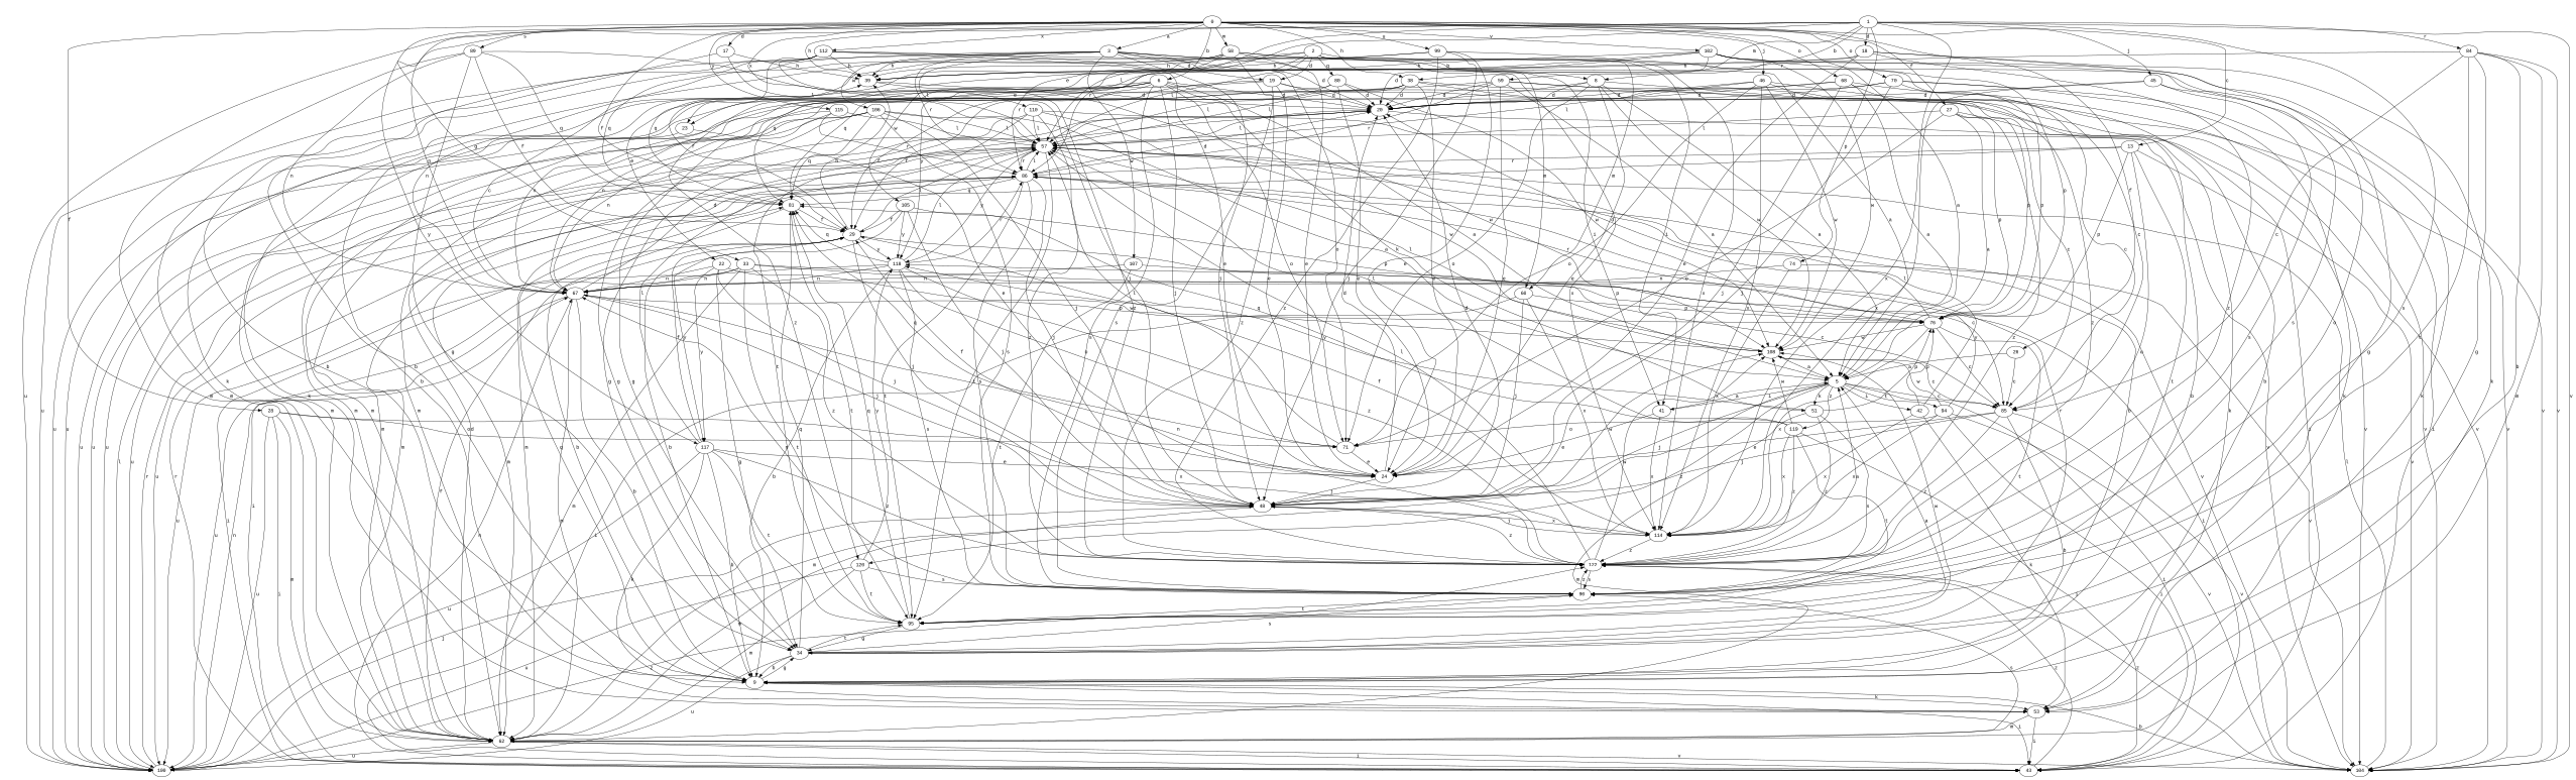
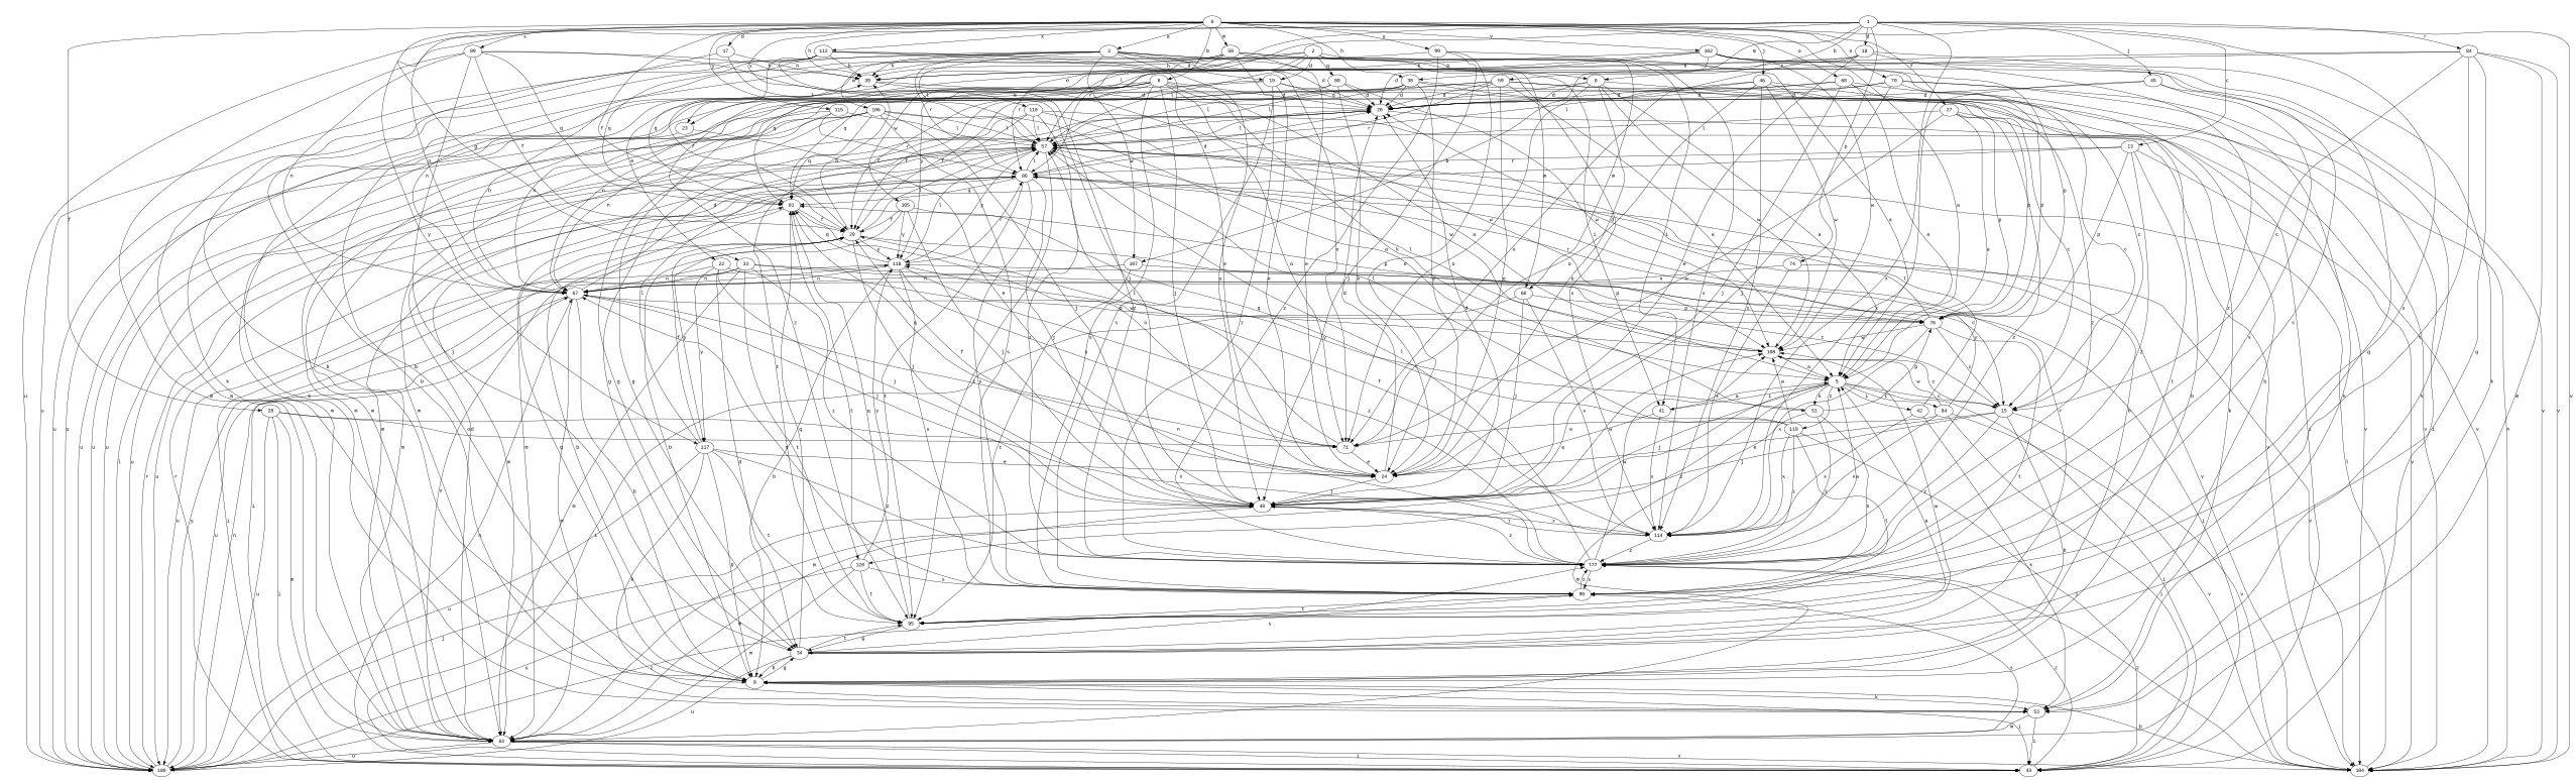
  strict digraph {
    fontname="Liberation Mono"
    node [fontname="Liberation Mono"]
    edge [fontname="Liberation Mono"]
    0
    3
    5
    6
    17
-   26
    27
    28
    29
    33
    38
    39
    45
    46
    58
    68
    70
    89
    99
    102
    110
    112
    115
    117
    57
    86
    100
    19
    41
    60
    9
    20
    48
    71
    106
    107
-   15 [label=85]
+   15
    42
    43
    51
    62
    94
    119
    120
    90
    23
    53
    76
    122
    114
    118
    67
    95
    104
    24
    108
    81
    34
    1
    8
    13
    18
    59
    74
    84
    2
    22
    80
    105
    0 -> 3 [label=a]
    0 -> 5 [label=a]
    0 -> 6 [label=b]
    0 -> 17 [label=d]
-   0 -> 26 [label=f]
    0 -> 27 [label=f]
    0 -> 28 [label=f]
    0 -> 29 [label=f]
    0 -> 33 [label=g]
    0 -> 38 [label=h]
    0 -> 39 [label=h]
    0 -> 45 [label=j]
    0 -> 46 [label=j]
    0 -> 58 [label=m]
    0 -> 68 [label=o]
    0 -> 70 [label=o]
    0 -> 89 [label=s]
    0 -> 99 [label=u]
    0 -> 102 [label=v]
    0 -> 110 [label=x]
    0 -> 112 [label=x]
    0 -> 115 [label=y]
    0 -> 117 [label=y]
    3 -> 39 [label=h]
    3 -> 57 [label=l]
    3 -> 86 [label=r]
    3 -> 100 [label=u]
    3 -> 19 [label=d]
    3 -> 41 [label=i]
    3 -> 60 [label=m]
    3 -> 9 [label=b]
    3 -> 20 [label=d]
-   3 -> 48 [label=j]
+   3 -> 48 [label=u]
    3 -> 71 [label=o]
    3 -> 106 [label=w]
    3 -> 107 [label=w]
    5 -> 41 [label=i]
    5 -> 48 [label=j]
    5 -> 15 [label=c]
    5 -> 42 [label=i]
    5 -> 43 [label=i]
    5 -> 51 [label=k]
    5 -> 62 [label=m]
    5 -> 94 [label=t]
    5 -> 119 [label=z]
    5 -> 120 [label=z]
    6 -> 5 [label=a]
    6 -> 29 [label=f]
    6 -> 9 [label=b]
    6 -> 20 [label=d]
    6 -> 48 [label=j]
    6 -> 71 [label=o]
    6 -> 51 [label=k]
    6 -> 120 [label=z]
    6 -> 90 [label=s]
    6 -> 23 [label=e]
    6 -> 53 [label=k]
    17 -> 39 [label=h]
    17 -> 57 [label=l]
    17 -> 9 [label=b]
-   26 -> 5 [label=a]
-   26 -> 15 [label=c]
    27 -> 5 [label=a]
    27 -> 57 [label=l]
    27 -> 9 [label=b]
    27 -> 71 [label=o]
    27 -> 76 [label=p]
    27 -> 122 [label=z]
    28 -> 100 [label=u]
    28 -> 71 [label=o]
    28 -> 43 [label=i]
    28 -> 62 [label=m]
    28 -> 114 [label=x]
    29 -> 39 [label=h]
    29 -> 117 [label=y]
    29 -> 57 [label=l]
    29 -> 48 [label=j]
    29 -> 15 [label=c]
    29 -> 43 [label=i]
    29 -> 118 [label=y]
    33 -> 15 [label=c]
    33 -> 43 [label=i]
    33 -> 62 [label=m]
    33 -> 76 [label=p]
    33 -> 122 [label=z]
    33 -> 67 [label=n]
    33 -> 95 [label=t]
    38 -> 57 [label=l]
    38 -> 100 [label=u]
    38 -> 20 [label=d]
    38 -> 43 [label=i]
    38 -> 62 [label=m]
    38 -> 104 [label=v]
    38 -> 24 [label=e]
    39 -> 20 [label=d]
    39 -> 108 [label=w]
    45 -> 20 [label=d]
    45 -> 90 [label=s]
    45 -> 53 [label=k]
    45 -> 114 [label=x]
    46 -> 57 [label=l]
    46 -> 9 [label=b]
    46 -> 20 [label=d]
    46 -> 71 [label=o]
    46 -> 122 [label=z]
    46 -> 114 [label=x]
    46 -> 108 [label=w]
    58 -> 5 [label=a]
    58 -> 39 [label=h]
    58 -> 86 [label=r]
    58 -> 15 [label=c]
    58 -> 90 [label=s]
    58 -> 67 [label=n]
    58 -> 24 [label=e]
    58 -> 81 [label=q]
    68 -> 5 [label=a]
    68 -> 100 [label=u]
    68 -> 20 [label=d]
    68 -> 48 [label=j]
    68 -> 15 [label=c]
    68 -> 104 [label=v]
    70 -> 20 [label=d]
    70 -> 48 [label=j]
    70 -> 43 [label=i]
    70 -> 53 [label=k]
    70 -> 76 [label=p]
    70 -> 67 [label=n]
    89 -> 29 [label=f]
    89 -> 48 [label=j]
    89 -> 62 [label=m]
    89 -> 67 [label=n]
    89 -> 81 [label=q]
-   89 -> 34 [label=g]
-   99 -> 39 [label=h]
+   89 -> 34 [label=j]
+   89 -> 39 [label=h]
    99 -> 48 [label=j]
    99 -> 53 [label=k]
    99 -> 122 [label=z]
    99 -> 114 [label=x]
    99 -> 24 [label=e]
    102 -> 39 [label=h]
    102 -> 20 [label=d]
    102 -> 90 [label=s]
    102 -> 76 [label=p]
    102 -> 118 [label=y]
    102 -> 108 [label=w]
    102 -> 81 [label=q]
    102 -> 34 [label=g]
    110 -> 57 [label=l]
    110 -> 122 [label=z]
    110 -> 95 [label=t]
    110 -> 104 [label=v]
    110 -> 108 [label=w]
    110 -> 34 [label=g]
    112 -> 29 [label=f]
    112 -> 39 [label=h]
    112 -> 62 [label=m]
    112 -> 122 [label=z]
    112 -> 114 [label=x]
    112 -> 104 [label=v]
    112 -> 24 [label=e]
    112 -> 81 [label=q]
    115 -> 57 [label=l]
    115 -> 86 [label=r]
    115 -> 100 [label=u]
    115 -> 34 [label=g]
    117 -> 29 [label=f]
    117 -> 57 [label=l]
    117 -> 100 [label=u]
    117 -> 9 [label=b]
    117 -> 53 [label=k]
    117 -> 122 [label=z]
    117 -> 95 [label=t]
    117 -> 24 [label=e]
-   57 -> 86 [label=r]
    57 -> 100 [label=u]
    57 -> 9 [label=b]
    57 -> 62 [label=m]
    57 -> 118 [label=y]
    57 -> 95 [label=t]
    86 -> 57 [label=l]
    86 -> 100 [label=u]
    86 -> 20 [label=d]
    86 -> 48 [label=j]
    86 -> 62 [label=m]
    86 -> 90 [label=s]
    86 -> 95 [label=t]
    86 -> 104 [label=v]
    86 -> 81 [label=q]
    100 -> 57 [label=l]
    100 -> 86 [label=r]
    100 -> 48 [label=j]
    100 -> 122 [label=z]
+   100 -> 118 [label=y]
    100 -> 67 [label=n]
    19 -> 29 [label=f]
    19 -> 20 [label=d]
    19 -> 62 [label=m]
    19 -> 122 [label=z]
    19 -> 104 [label=v]
    19 -> 24 [label=e]
    41 -> 5 [label=a]
    41 -> 114 [label=x]
    41 -> 24 [label=e]
    60 -> 48 [label=j]
    60 -> 43 [label=i]
    60 -> 76 [label=p]
    60 -> 114 [label=x]
    9 -> 43 [label=i]
    9 -> 53 [label=k]
    9 -> 81 [label=q]
    9 -> 34 [label=g]
    20 -> 57 [label=l]
    20 -> 62 [label=m]
    20 -> 53 [label=k]
    48 -> 20 [label=d]
    48 -> 62 [label=m]
    48 -> 122 [label=z]
    48 -> 114 [label=x]
    48 -> 108 [label=w]
    71 -> 57 [label=l]
    71 -> 24 [label=e]
    71 -> 81 [label=q]
    106 -> 5 [label=a]
    106 -> 57 [label=l]
    106 -> 100 [label=u]
    106 -> 48 [label=j]
    106 -> 90 [label=s]
    106 -> 67 [label=n]
    106 -> 81 [label=q]
    106 -> 34 [label=g]
    107 -> 43 [label=i]
    107 -> 67 [label=n]
    107 -> 95 [label=t]
    15 -> 9 [label=b]
    15 -> 48 [label=j]
    15 -> 122 [label=z]
    15 -> 104 [label=v]
    15 -> 24 [label=e]
    42 -> 57 [label=l]
    42 -> 53 [label=k]
-   42 -> 76 [label=p]
    42 -> 114 [label=x]
    43 -> 86 [label=r]
    43 -> 122 [label=z]
    43 -> 67 [label=n]
    51 -> 62 [label=m]
    51 -> 90 [label=s]
    51 -> 76 [label=p]
    51 -> 122 [label=z]
    51 -> 118 [label=y]
    62 -> 29 [label=f]
    62 -> 100 [label=u]
    62 -> 20 [label=d]
    62 -> 43 [label=i]
    62 -> 90 [label=s]
    62 -> 104 [label=v]
    94 -> 71 [label=o]
    94 -> 43 [label=i]
    94 -> 114 [label=x]
    94 -> 118 [label=y]
    94 -> 104 [label=v]
    94 -> 108 [label=w]
    119 -> 57 [label=l]
    119 -> 43 [label=i]
    119 -> 122 [label=z]
    119 -> 114 [label=x]
    119 -> 95 [label=t]
    119 -> 108 [label=w]
    119 -> 81 [label=q]
    120 -> 100 [label=u]
    120 -> 62 [label=m]
    120 -> 90 [label=s]
    120 -> 118 [label=y]
    120 -> 95 [label=t]
    90 -> 122 [label=z]
    90 -> 67 [label=n]
    90 -> 95 [label=t]
    23 -> 100 [label=u]
    23 -> 24 [label=e]
    53 -> 43 [label=i]
    53 -> 62 [label=m]
    76 -> 86 [label=r]
    76 -> 20 [label=d]
    76 -> 15 [label=c]
    76 -> 114 [label=x]
    76 -> 95 [label=t]
    76 -> 108 [label=w]
    122 -> 5 [label=a]
    122 -> 57 [label=l]
    122 -> 90 [label=s]
    122 -> 67 [label=n]
    122 -> 108 [label=w]
    114 -> 29 [label=f]
    114 -> 48 [label=j]
    114 -> 122 [label=z]
    118 -> 57 [label=l]
    118 -> 86 [label=r]
    118 -> 100 [label=u]
    118 -> 9 [label=b]
    118 -> 71 [label=o]
    118 -> 90 [label=s]
    118 -> 122 [label=z]
    118 -> 67 [label=n]
    118 -> 81 [label=q]
-   67 -> 39 [label=c]
+   67 -> 39 [label=h]
    67 -> 100 [label=u]
    67 -> 9 [label=b]
    67 -> 20 [label=d]
    67 -> 48 [label=j]
    67 -> 62 [label=m]
    67 -> 76 [label=p]
    95 -> 81 [label=q]
    95 -> 34 [label=g]
    104 -> 57 [label=l]
    104 -> 9 [label=b]
    104 -> 122 [label=z]
    24 -> 29 [label=f]
    24 -> 20 [label=d]
    24 -> 48 [label=j]
    108 -> 5 [label=a]
    108 -> 57 [label=l]
    108 -> 15 [label=c]
    81 -> 29 [label=f]
    81 -> 9 [label=b]
+   81 -> 71 [label=o]
    81 -> 95 [label=t]
    34 -> 5 [label=a]
    34 -> 86 [label=r]
    34 -> 100 [label=u]
    34 -> 9 [label=b]
    34 -> 90 [label=s]
    34 -> 95 [label=t]
    34 -> 108 [label=w]
    34 -> 81 [label=q]
    1 -> 57 [label=l]
    1 -> 86 [label=r]
    1 -> 100 [label=u]
    1 -> 90 [label=s]
    1 -> 114 [label=x]
    1 -> 67 [label=n]
    1 -> 104 [label=v]
    1 -> 8 [label=b]
    1 -> 13 [label=c]
    1 -> 18 [label=d]
    1 -> 59 [label=m]
    1 -> 74 [label=p]
    1 -> 84 [label=r]
    8 -> 5 [label=a]
    8 -> 20 [label=d]
    8 -> 71 [label=o]
    8 -> 15 [label=c]
    8 -> 62 [label=m]
    8 -> 24 [label=e]
    8 -> 108 [label=w]
    13 -> 86 [label=r]
    13 -> 62 [label=m]
    13 -> 76 [label=p]
-   13 -> 122 [label=u]
+   13 -> 122 [label=z]
    13 -> 95 [label=t]
    13 -> 104 [label=v]
    18 -> 39 [label=h]
-   18 -> 90 [label=o]
+   18 -> 71 [label=o]
    18 -> 53 [label=k]
    18 -> 122 [label=z]
    18 -> 24 [label=e]
    18 -> 81 [label=q]
    59 -> 5 [label=a]
+   59 -> 29 [label=f]
    59 -> 86 [label=r]
    59 -> 20 [label=d]
    59 -> 62 [label=m]
    59 -> 76 [label=p]
-   59 -> 104 [label=v]
+   59 -> 104 [label=n]
    59 -> 24 [label=e]
    74 -> 114 [label=x]
    74 -> 67 [label=n]
    74 -> 104 [label=v]
    84 -> 38 [label=r]
-   84 -> 9 [label=b]
+   84 -> 107 [label=b]
    84 -> 15 [label=c]
    84 -> 62 [label=m]
    84 -> 95 [label=t]
    84 -> 104 [label=v]
    84 -> 34 [label=g]
    2 -> 57 [label=l]
    2 -> 19 [label=d]
    2 -> 41 [label=i]
    2 -> 60 [label=m]
    2 -> 23 [label=e]
    2 -> 8 [label=b]
    2 -> 22 [label=e]
    2 -> 80 [label=q]
    2 -> 105 [label=w]
    22 -> 117 [label=y]
    22 -> 48 [label=j]
    22 -> 67 [label=n]
    22 -> 108 [label=w]
-   22 -> 34 [label=g]
+   22 -> 34 [label=d]
    80 -> 57 [label=l]
    80 -> 20 [label=d]
    80 -> 67 [label=n]
    80 -> 24 [label=e]
    80 -> 108 [label=w]
    105 -> 29 [label=f]
    105 -> 9 [label=b]
    105 -> 48 [label=j]
    105 -> 76 [label=p]
    105 -> 118 [label=y]
  }
